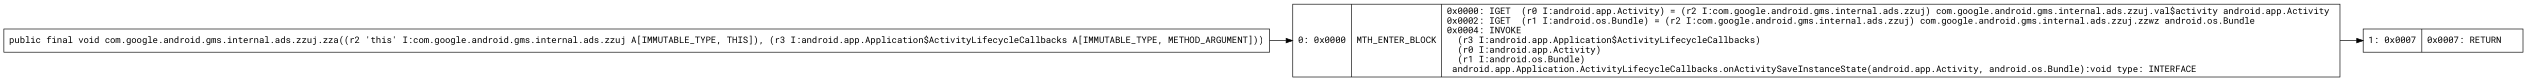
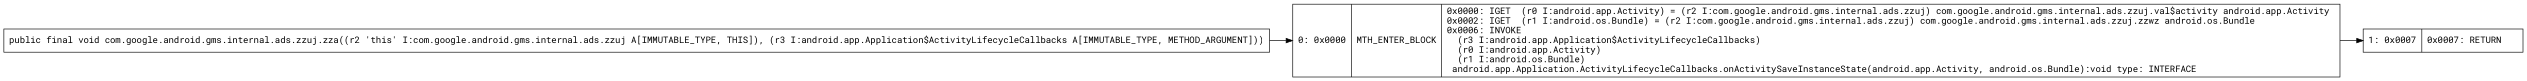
  digraph {
    rankdir=LR
    fontname="Roboto Mono"
    node [shape=record fontname="Roboto Mono"]
    edge [fontname="Roboto Mono"]
-   n1 [label="{0\:\ 0x0000|MTH_ENTER_BLOCK\l|0x0000: IGET  (r0 I:android.app.Activity) = (r2 I:com.google.android.gms.internal.ads.zzuj) com.google.android.gms.internal.ads.zzuj.val$activity android.app.Activity \l0x0002: IGET  (r1 I:android.os.Bundle) = (r2 I:com.google.android.gms.internal.ads.zzuj) com.google.android.gms.internal.ads.zzuj.zzwz android.os.Bundle \l0x0004: INVOKE  \l  (r3 I:android.app.Application$ActivityLifecycleCallbacks)\l  (r0 I:android.app.Activity)\l  (r1 I:android.os.Bundle)\l android.app.Application.ActivityLifecycleCallbacks.onActivitySaveInstanceState(android.app.Activity, android.os.Bundle):void type: INTERFACE \l}"]
+   n1 [label="{0\:\ 0x0000|MTH_ENTER_BLOCK\l|0x0000: IGET  (r0 I:android.app.Activity) = (r2 I:com.google.android.gms.internal.ads.zzuj) com.google.android.gms.internal.ads.zzuj.val$activity android.app.Activity \l0x0002: IGET  (r1 I:android.os.Bundle) = (r2 I:com.google.android.gms.internal.ads.zzuj) com.google.android.gms.internal.ads.zzuj.zzwz android.os.Bundle \l0x0006: INVOKE  \l  (r3 I:android.app.Application$ActivityLifecycleCallbacks)\l  (r0 I:android.app.Activity)\l  (r1 I:android.os.Bundle)\l android.app.Application.ActivityLifecycleCallbacks.onActivitySaveInstanceState(android.app.Activity, android.os.Bundle):void type: INTERFACE \l}"]
    n2 [label="{1\:\ 0x0007|0x0007: RETURN   \l}"]
    n3 [label="{public final void com.google.android.gms.internal.ads.zzuj.zza((r2 'this' I:com.google.android.gms.internal.ads.zzuj A[IMMUTABLE_TYPE, THIS]), (r3 I:android.app.Application$ActivityLifecycleCallbacks A[IMMUTABLE_TYPE, METHOD_ARGUMENT])) }"]
    n1 -> n2
    n3 -> n1
  }
